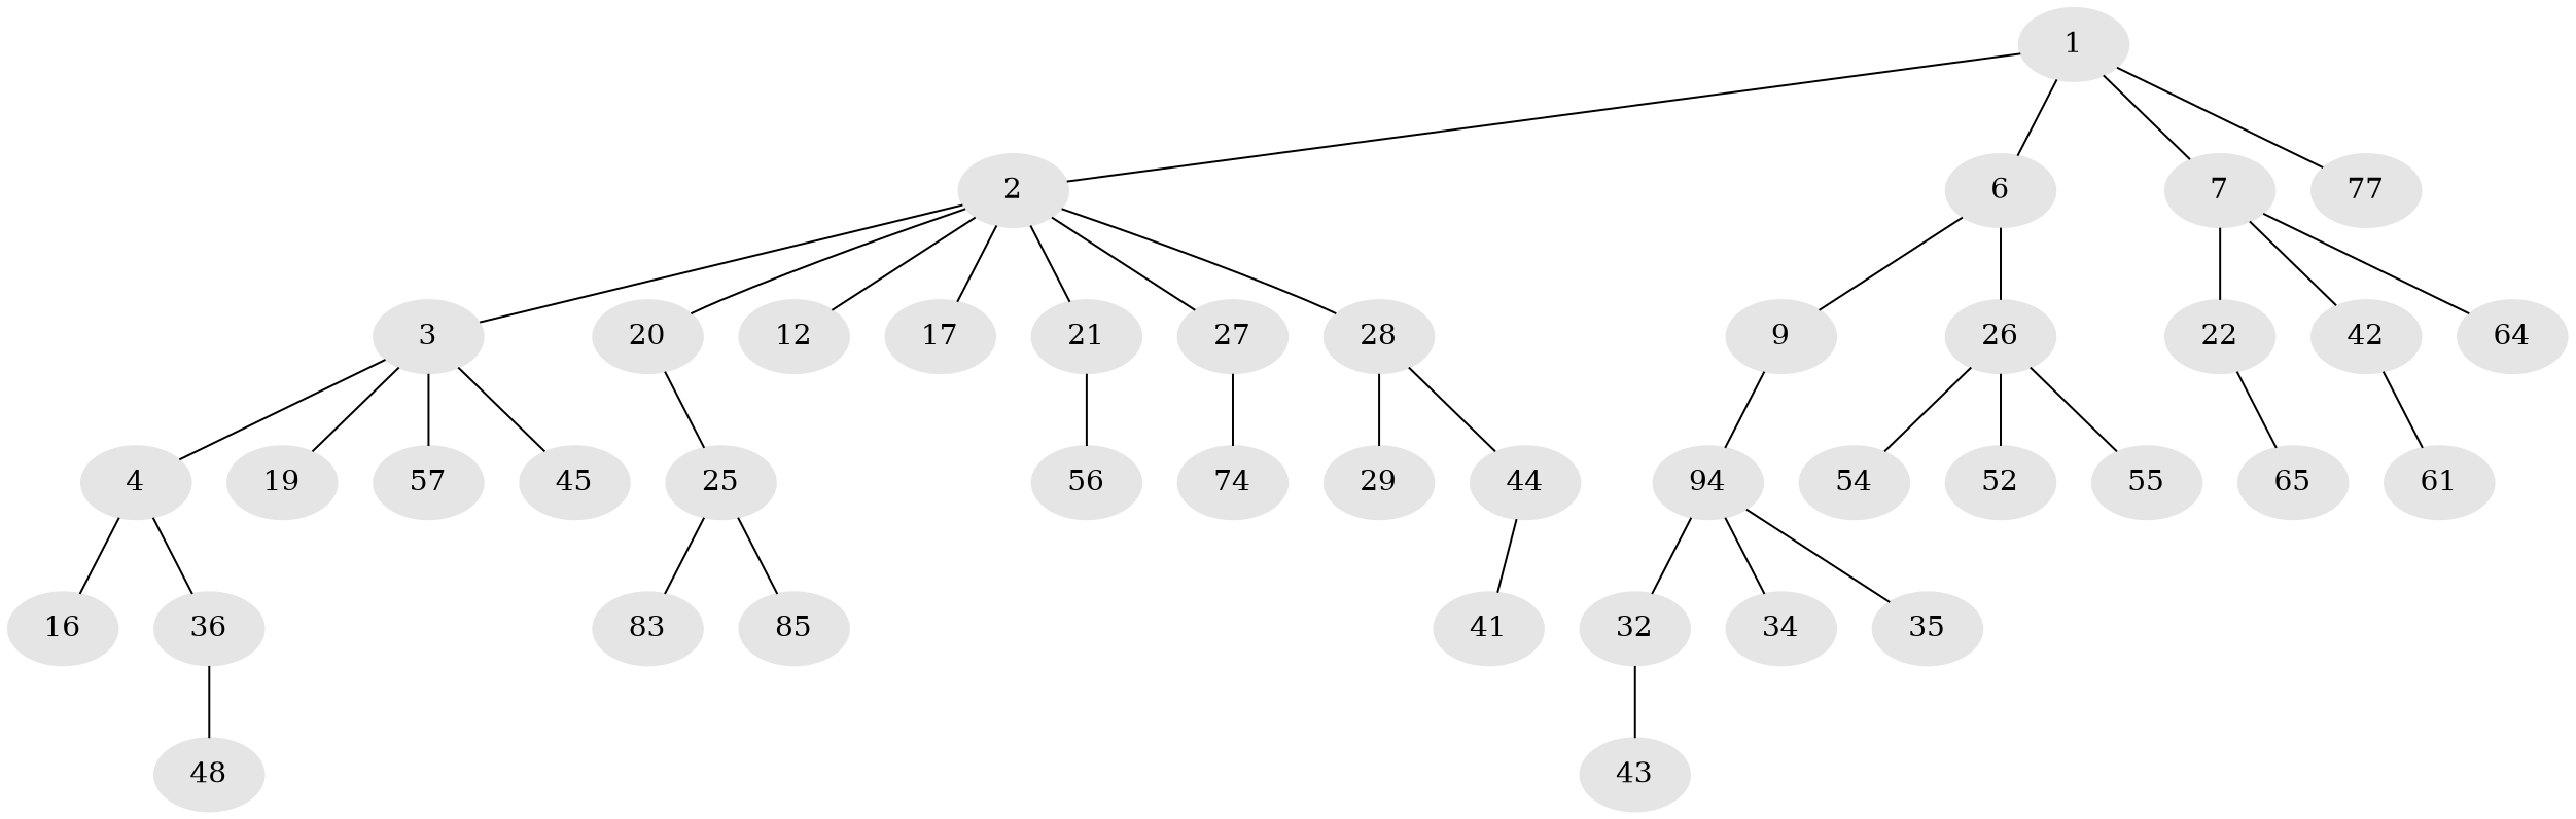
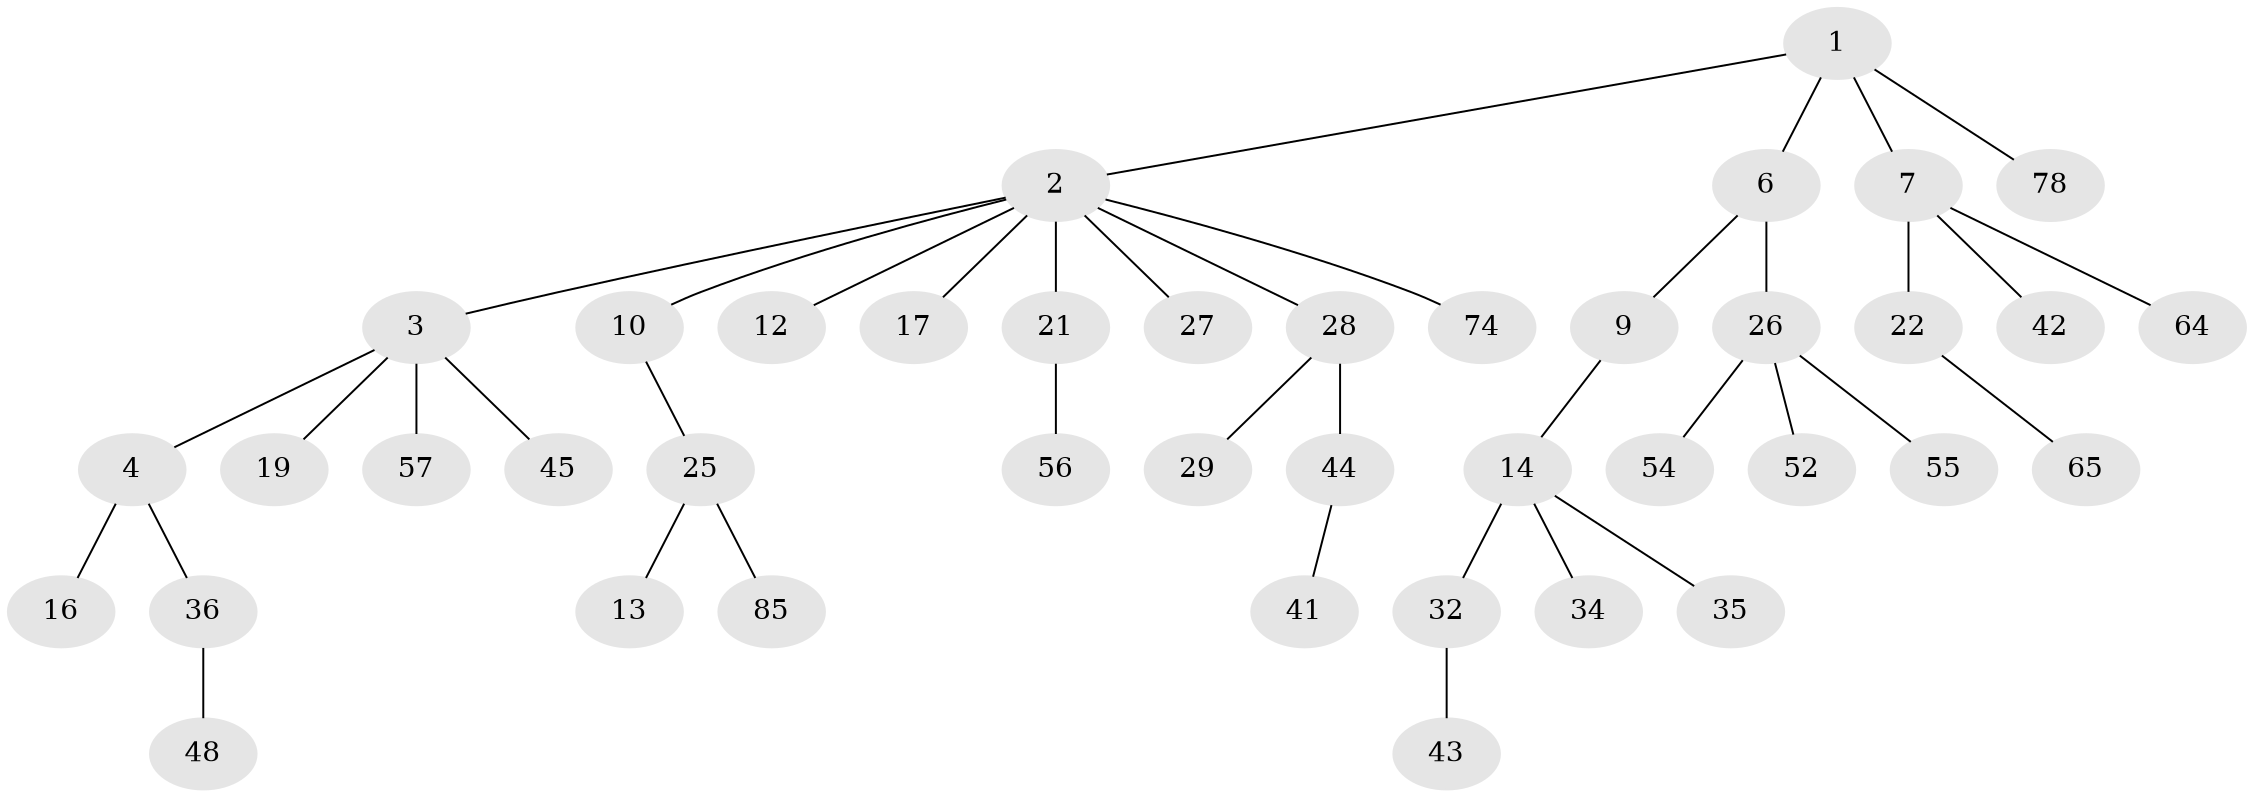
  graph {
    node [color=gray90 style=filled]
    1
    2
    6
    7 [super="+31+13+8"]
-   77
+   77 [label=78]
    3 [super="+33+5"]
-   10 [super="+86+88+71+18" label=20]
+   10 [super="+86+88+71+18"]
    12 [super="+68"]
    17 [super="+67+63+66+59"]
    21 [super="+30"]
    27
    28
    74 [super="+75"]
    9 [super="+23"]
    26
    22 [super="+24+49"]
    42
    64
    4 [super="+11"]
    19
    57
    45 [super="+76"]
    25
    56
    29
    44 [super="+51+53"]
    16 [super="+46"]
    36 [super="+38+62"]
    48
-   14 [label=94]
+   14
    54 [super="+90"]
    52 [super="+72"]
    55
    65
-   61 [super="+81"]
    32 [super="+39"]
    34
    35 [super="+69"]
-   83
+   83 [label=13]
    85
    43 [super="+80"]
    41
    1 -- 2
    1 -- 6
    1 -- 7
    1 -- 77
    2 -- 3
    2 -- 10
    2 -- 12
    2 -- 17
    2 -- 21
    2 -- 27
    2 -- 28
-   27 -- 74
+   2 -- 74
    6 -- 9
    6 -- 26
    7 -- 22
    7 -- 42
    7 -- 64
    3 -- 4
    3 -- 19
    3 -- 57
    3 -- 45
    10 -- 25
    21 -- 56
    28 -- 29
    28 -- 44
    9 -- 14
    26 -- 54
    26 -- 52
    26 -- 55
    22 -- 65
-   42 -- 61
    4 -- 16
    4 -- 36
    25 -- 83
    25 -- 85
    44 -- 41
    36 -- 48
    14 -- 32
    14 -- 34
    14 -- 35
    32 -- 43
  }
